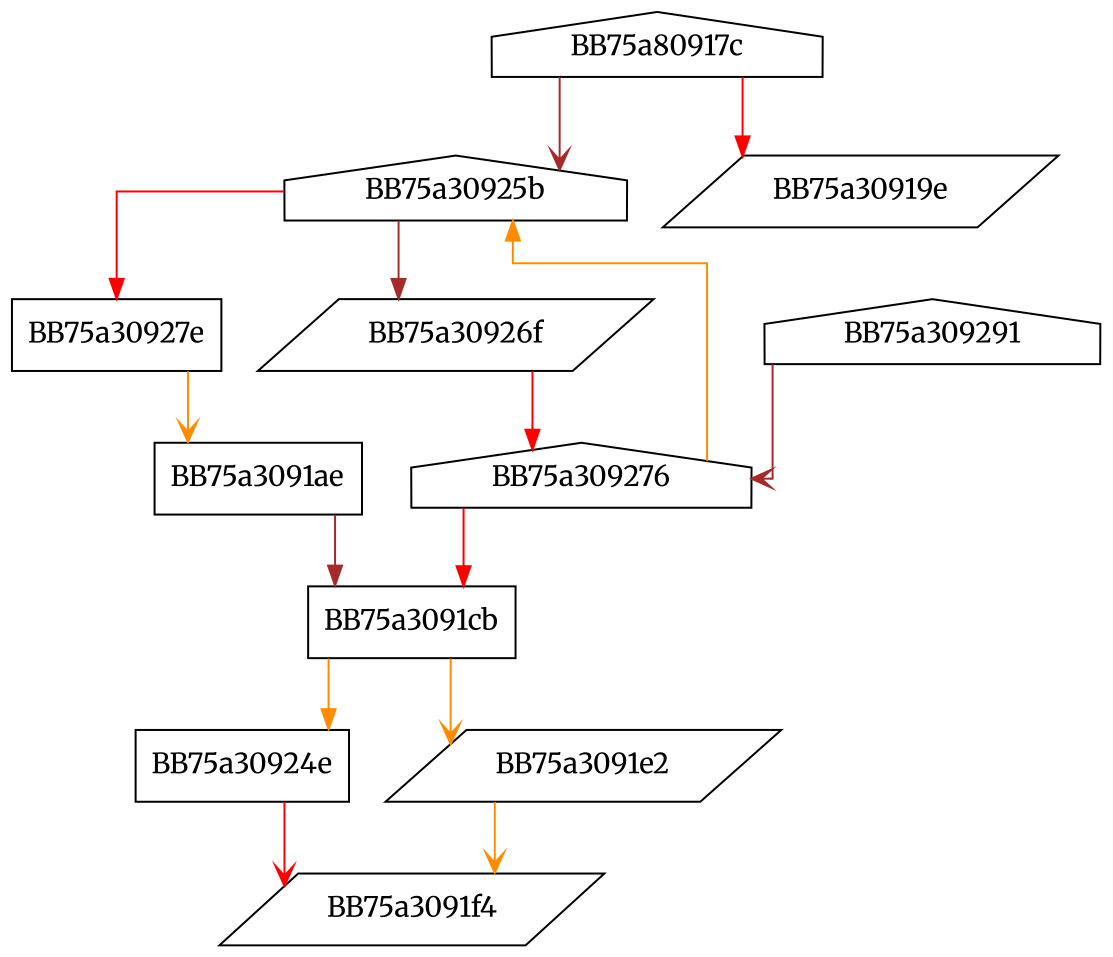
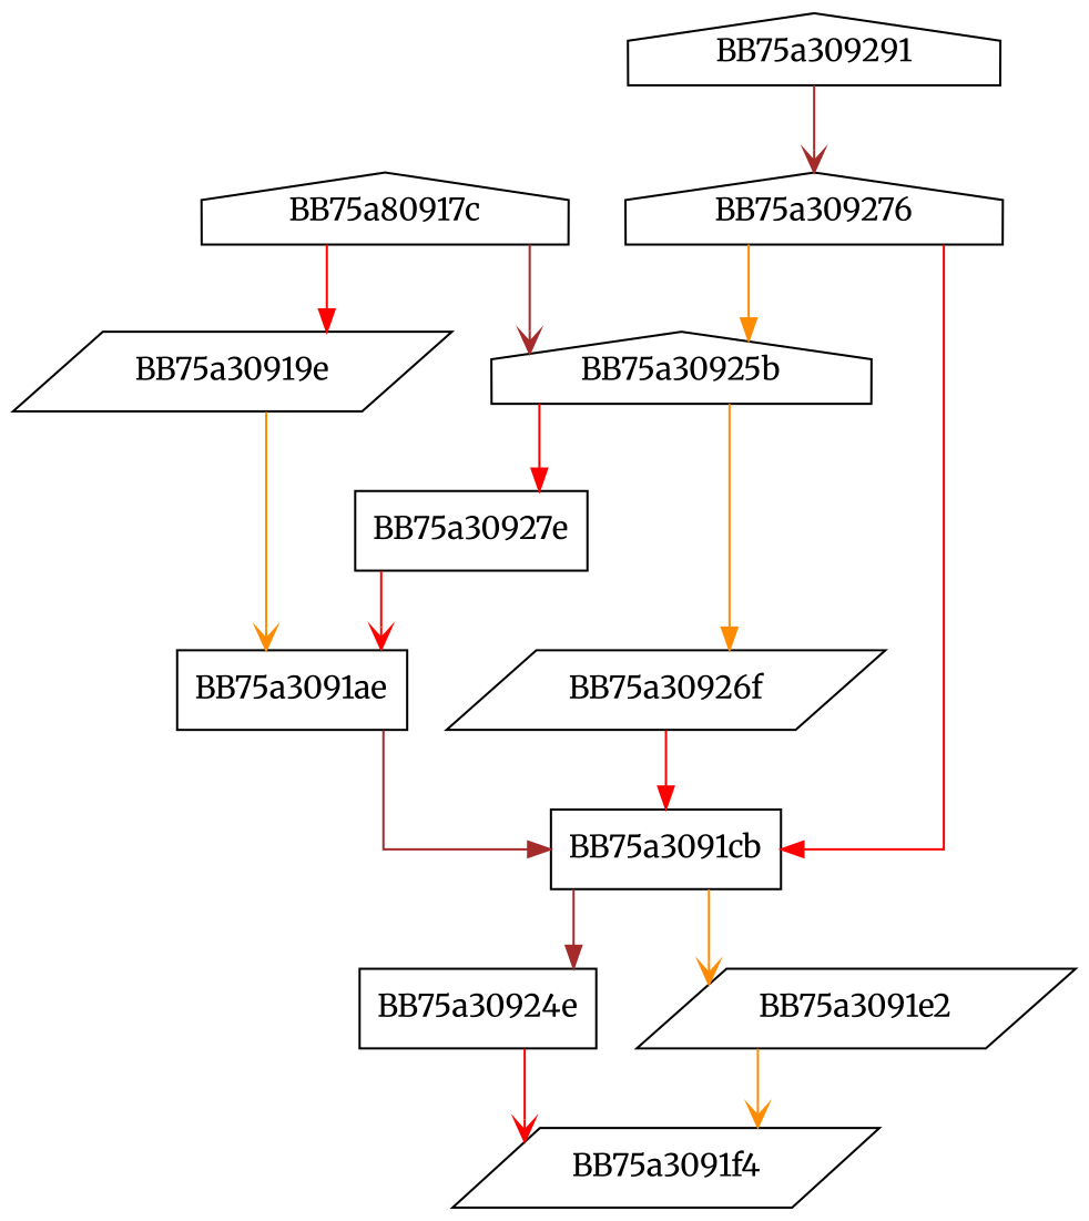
  digraph {
    fontname=Merriweather
    splines=ortho
    node [fontname=Merriweather shape=house]
    edge [arrowhead=normal color=red fontname=Merriweather]
    n1 [label=BB75a80917c]
    BB75a30925b
    BB75a30919e [shape=parallelogram]
    BB75a30927e [shape=box]
    BB75a30926f [shape=parallelogram]
    BB75a3091ae [shape=box]
    BB75a309276
    BB75a3091cb [shape=box]
    BB75a30924e [shape=box]
    BB75a3091e2 [shape=parallelogram]
    BB75a3091f4 [shape=parallelogram]
    BB75a309291
    n1 -> BB75a30925b [arrowhead=vee color=brown]
    n1 -> BB75a30919e
    BB75a30925b -> BB75a30927e
-   BB75a30925b -> BB75a30926f [color=brown]
-   BB75a30927e -> BB75a3091ae [arrowhead=vee color=darkorange]
-   BB75a30926f -> BB75a309276
+   BB75a30925b -> BB75a30926f [color=darkorange]
+   BB75a30919e -> BB75a3091ae [arrowhead=vee color=darkorange]
+   BB75a30927e -> BB75a3091ae [arrowhead=vee]
+   BB75a30926f -> BB75a3091cb
    BB75a3091ae -> BB75a3091cb [color=brown]
    BB75a309276 -> BB75a30925b [color=darkorange]
    BB75a309276 -> BB75a3091cb
-   BB75a3091cb -> BB75a30924e [color=darkorange]
+   BB75a3091cb -> BB75a30924e [color=brown]
    BB75a3091cb -> BB75a3091e2 [arrowhead=vee color=darkorange]
    BB75a30924e -> BB75a3091f4 [arrowhead=vee]
    BB75a3091e2 -> BB75a3091f4 [arrowhead=vee color=darkorange]
    BB75a309291 -> BB75a309276 [arrowhead=vee color=brown]
  }
